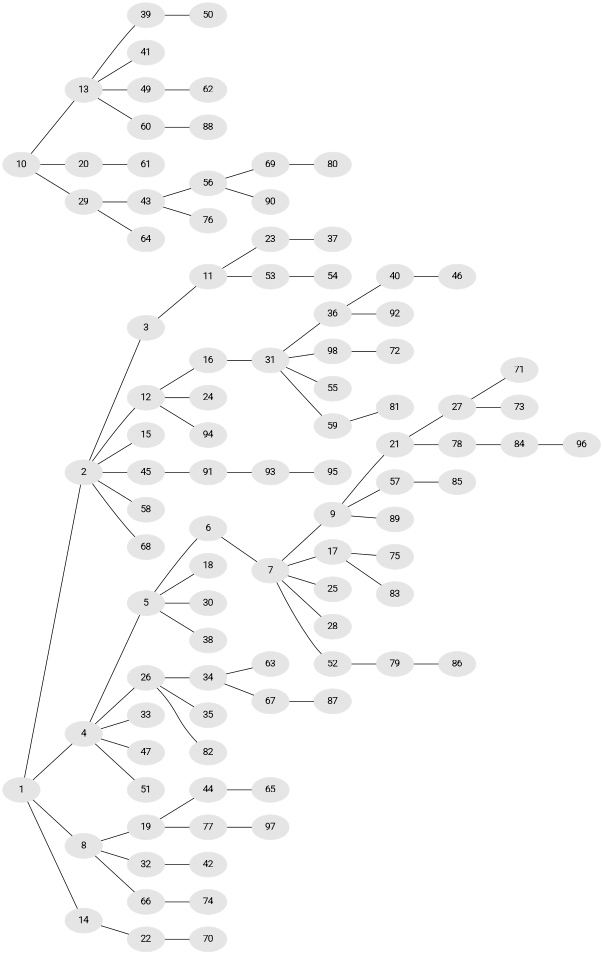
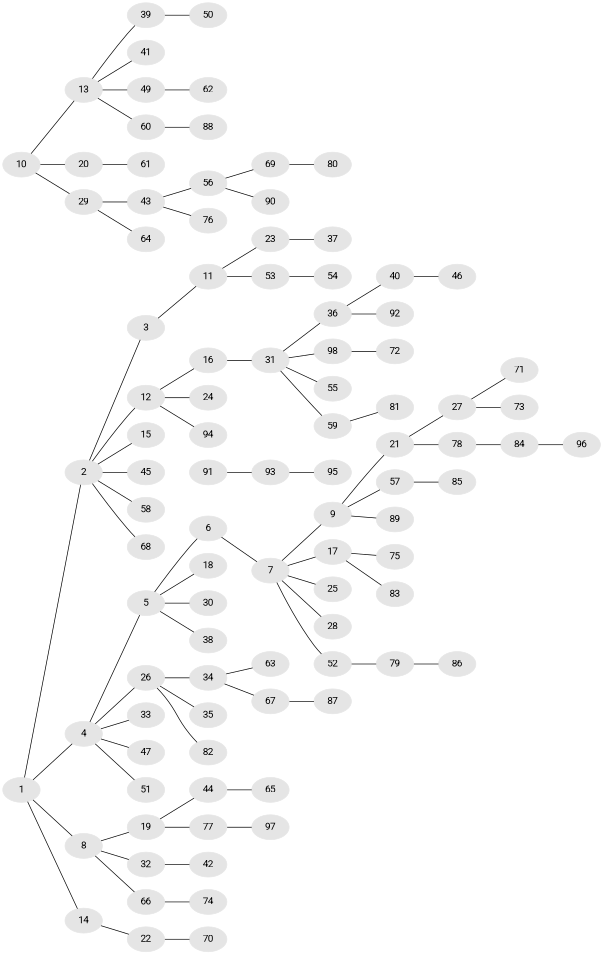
  graph {
    fontname=Roboto
    rankdir=LR
    node [color=gray90 fontname=Roboto style=filled]
    edge [fontname=Roboto]
    1
    2
    4
    8
    14
    3
    12
    15
    45
    58
    68
    5
    26
    33
    47
    51
    19
    32
    66
    22
    11
    16
    24
    94
    91
    23
    53
    6
    18
    30
    38
    10
    13
    20
    29
    34
    35
    82
    7
    9
    17
    25
    28
    52
    21
    57
    89
    75
    83
    79
    44
    77
    42
    74
    27
    78
    85
    39
    41
    49
    60
    61
    43
    64
    37
    54
    31
    50
    62
    88
    70
    36
    n73 [label=98]
    55
    59
    65
    97
    71
    73
    84
    63
    67
    56
    76
    40
    92
    72
    81
    87
    46
    69
    90
    93
    86
    80
    96
    95
    1 -- 2
    1 -- 4
    1 -- 8
    1 -- 14
    2 -- 3
    2 -- 12
    2 -- 15
    2 -- 45
    2 -- 58
    2 -- 68
    4 -- 5
    4 -- 26
    4 -- 33
    4 -- 47
    4 -- 51
    8 -- 19
    8 -- 32
    8 -- 66
    14 -- 22
    3 -- 11
    12 -- 16
    12 -- 24
    12 -- 94
-   45 -- 91
    5 -- 6
    5 -- 18
    5 -- 30
    5 -- 38
    26 -- 34
    26 -- 35
    26 -- 82
    19 -- 44
    19 -- 77
    32 -- 42
    66 -- 74
    22 -- 70
    11 -- 23
    11 -- 53
    16 -- 31
    91 -- 93
    23 -- 37
    53 -- 54
    6 -- 7
    10 -- 13
    10 -- 20
    10 -- 29
    13 -- 39
    13 -- 41
    13 -- 49
    13 -- 60
    20 -- 61
    29 -- 43
    29 -- 64
    34 -- 63
    34 -- 67
    7 -- 9
    7 -- 17
    7 -- 25
    7 -- 28
    7 -- 52
    9 -- 21
    9 -- 57
    9 -- 89
    17 -- 75
    17 -- 83
    52 -- 79
    21 -- 27
    21 -- 78
    57 -- 85
    79 -- 86
    44 -- 65
    77 -- 97
    27 -- 71
    27 -- 73
    78 -- 84
    39 -- 50
    49 -- 62
    60 -- 88
    43 -- 56
    43 -- 76
    31 -- 36
    31 -- n73
    31 -- 55
    31 -- 59
    36 -- 40
    36 -- 92
    n73 -- 72
    59 -- 81
    84 -- 96
    67 -- 87
    56 -- 69
    56 -- 90
    40 -- 46
    69 -- 80
    93 -- 95
  }
